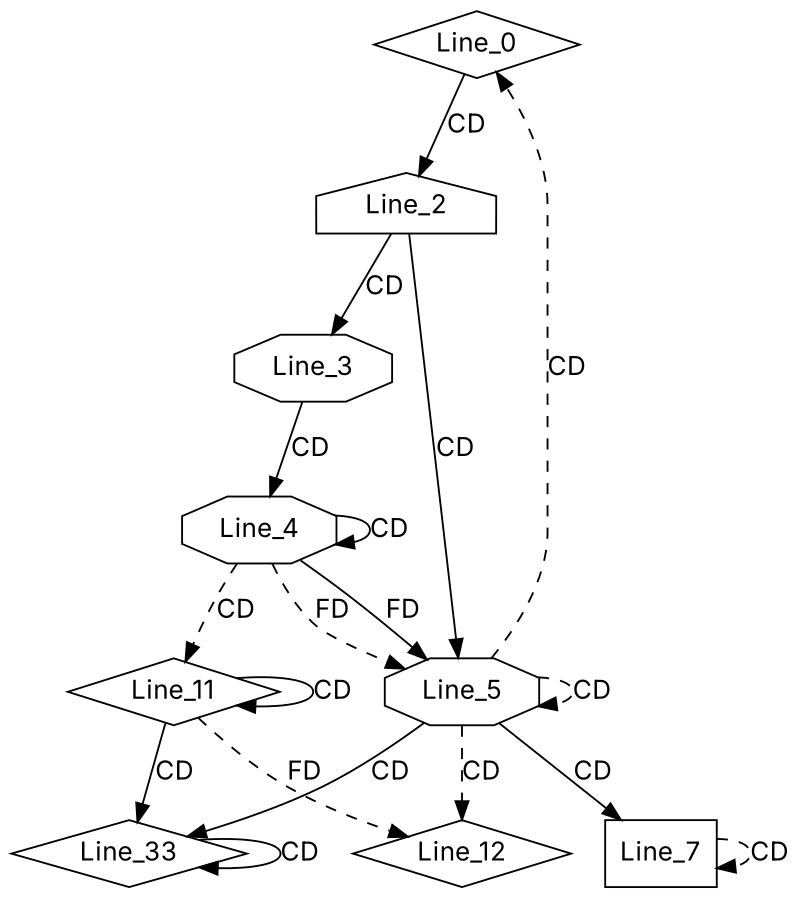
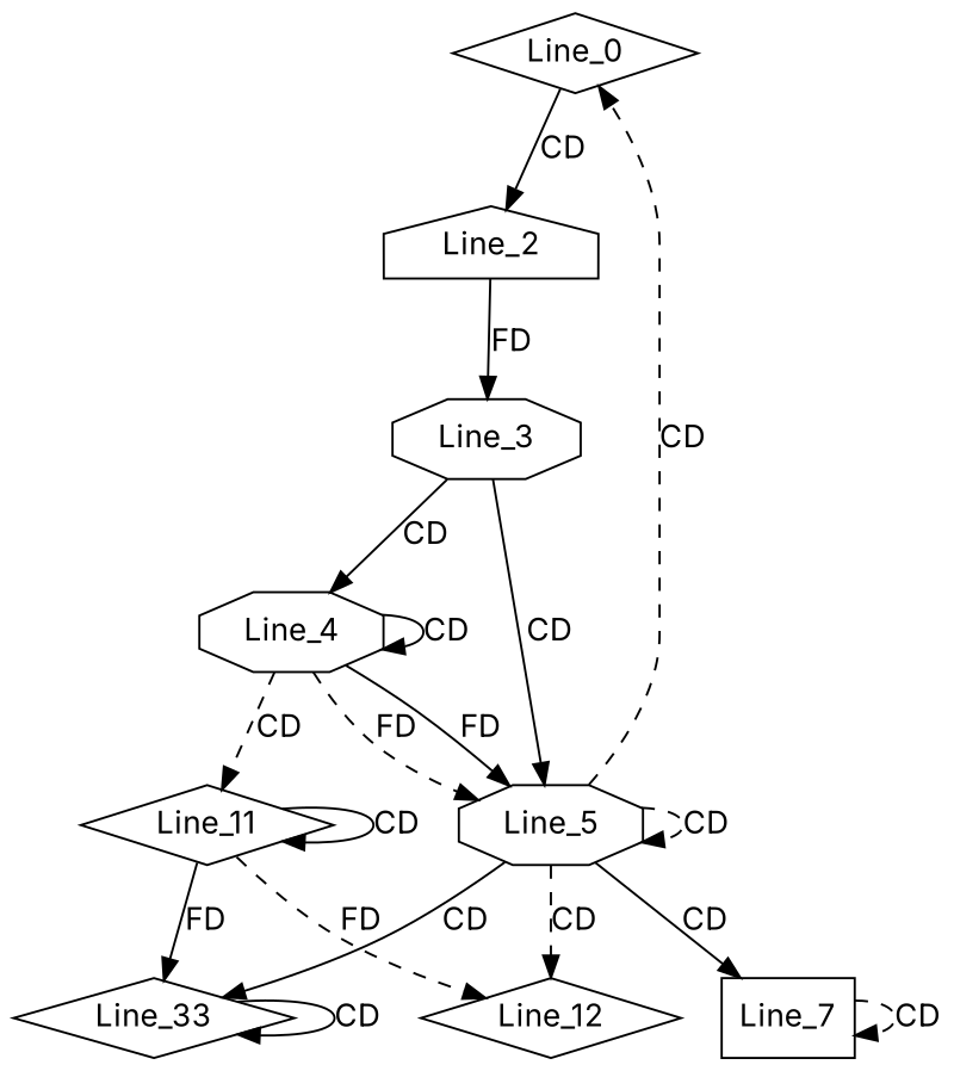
  digraph {
    fontname=Inter
    node [fontname=Inter shape=diamond]
    edge [fontname=Inter style=solid]
    Line_0
    Line_2 [shape=house]
    Line_3 [shape=octagon]
    Line_4 [shape=octagon]
    Line_5 [shape=octagon]
    Line_11
    Line_7 [shape=box]
    Line_12
    n9 [label=Line_33]
    Line_0 -> Line_2 [label=CD]
-   Line_2 -> Line_3 [label=CD]
+   Line_2 -> Line_3 [label=FD]
    Line_3 -> Line_4 [label=CD]
-   Line_2 -> Line_5 [label=CD]
+   Line_3 -> Line_5 [label=CD]
    Line_4 -> Line_4 [label=CD]
    Line_4 -> Line_5 [label=FD style=dashed]
    Line_4 -> Line_5 [label=FD]
    Line_4 -> Line_11 [label=CD style=dashed]
    Line_5 -> Line_0 [label=CD style=dashed]
    Line_5 -> Line_5 [label=CD style=dashed]
    Line_5 -> Line_7 [label=CD]
    Line_5 -> Line_12 [label=CD style=dashed]
    Line_5 -> n9 [label=CD]
    Line_11 -> Line_11 [label=CD]
    Line_11 -> Line_12 [label=FD style=dashed]
-   Line_11 -> n9 [label=CD]
+   Line_11 -> n9 [label=FD]
    Line_7 -> Line_7 [label=CD style=dashed]
    n9 -> n9 [label=CD]
  }
